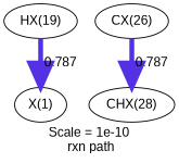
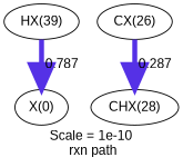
  digraph {
    fontname="Liberation Sans"
    label="Scale = 1e-10\l rxn path"
    node [fontname="Liberation Sans"]
    edge [arrowsize=2.53 color="0.7, 0.787, 0.9" fontname="Liberation Sans" style="setlinewidth(5.06)"]
-   n1 [label="HX(19)"]
-   n2 [label="X(1)"]
+   n1 [label="HX(39)"]
+   n2 [label="X(0)"]
    n3 [label="CX(26)"]
    n4 [label="CHX(28)"]
    n1 -> n2 [label=" 0.787"]
-   n3 -> n4 [label=" 0.787"]
+   n3 -> n4 [label=" 0.287"]
  }
